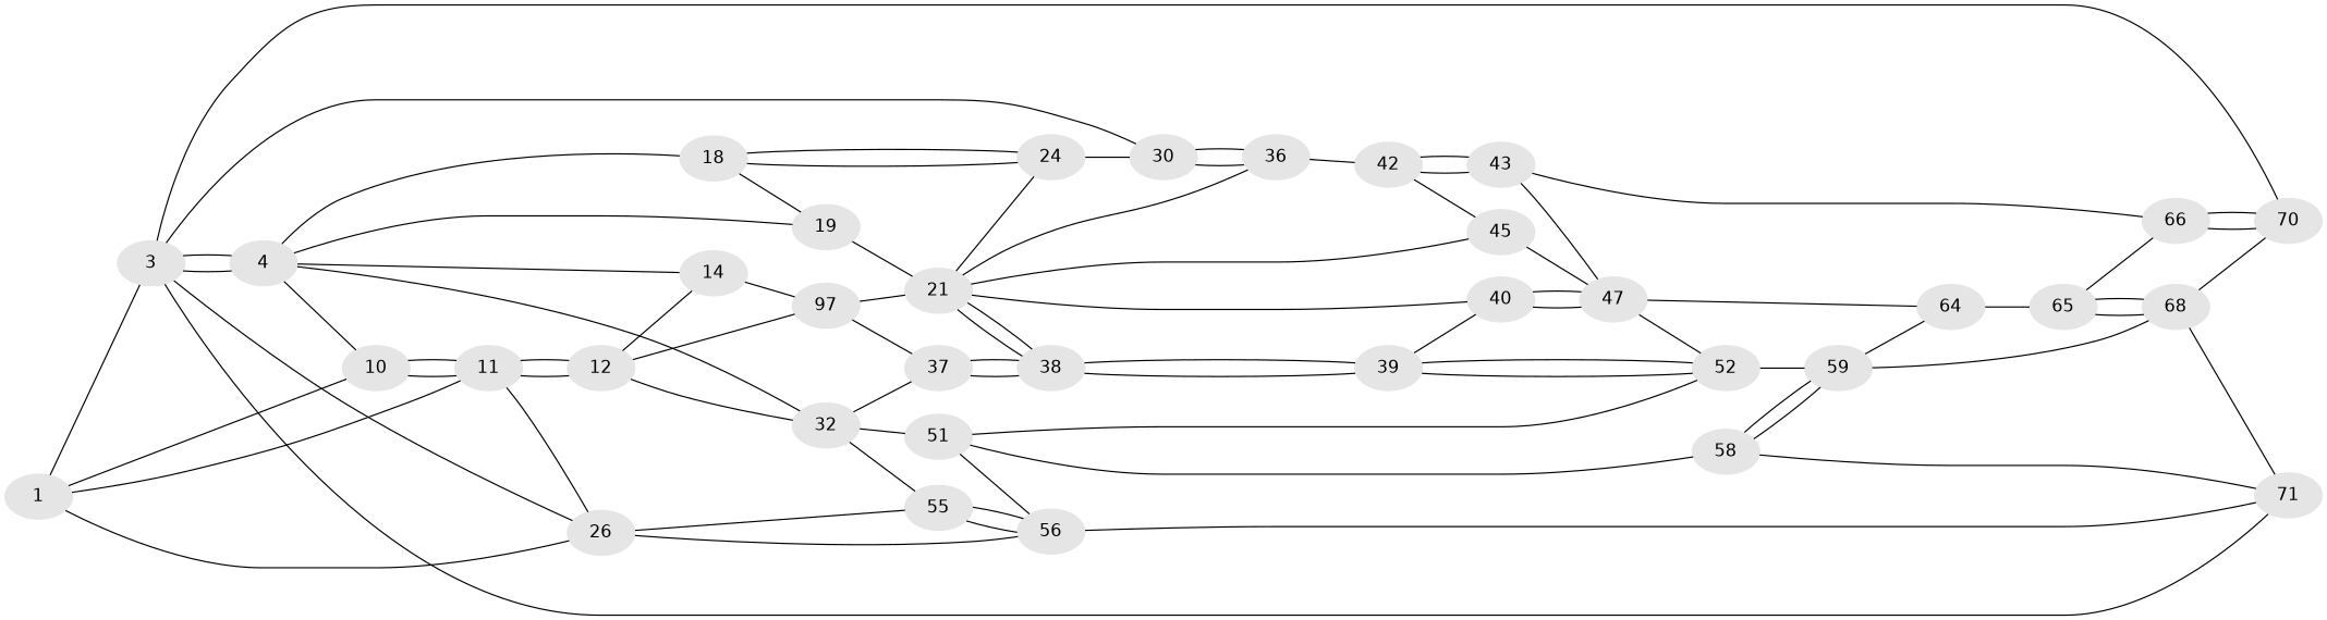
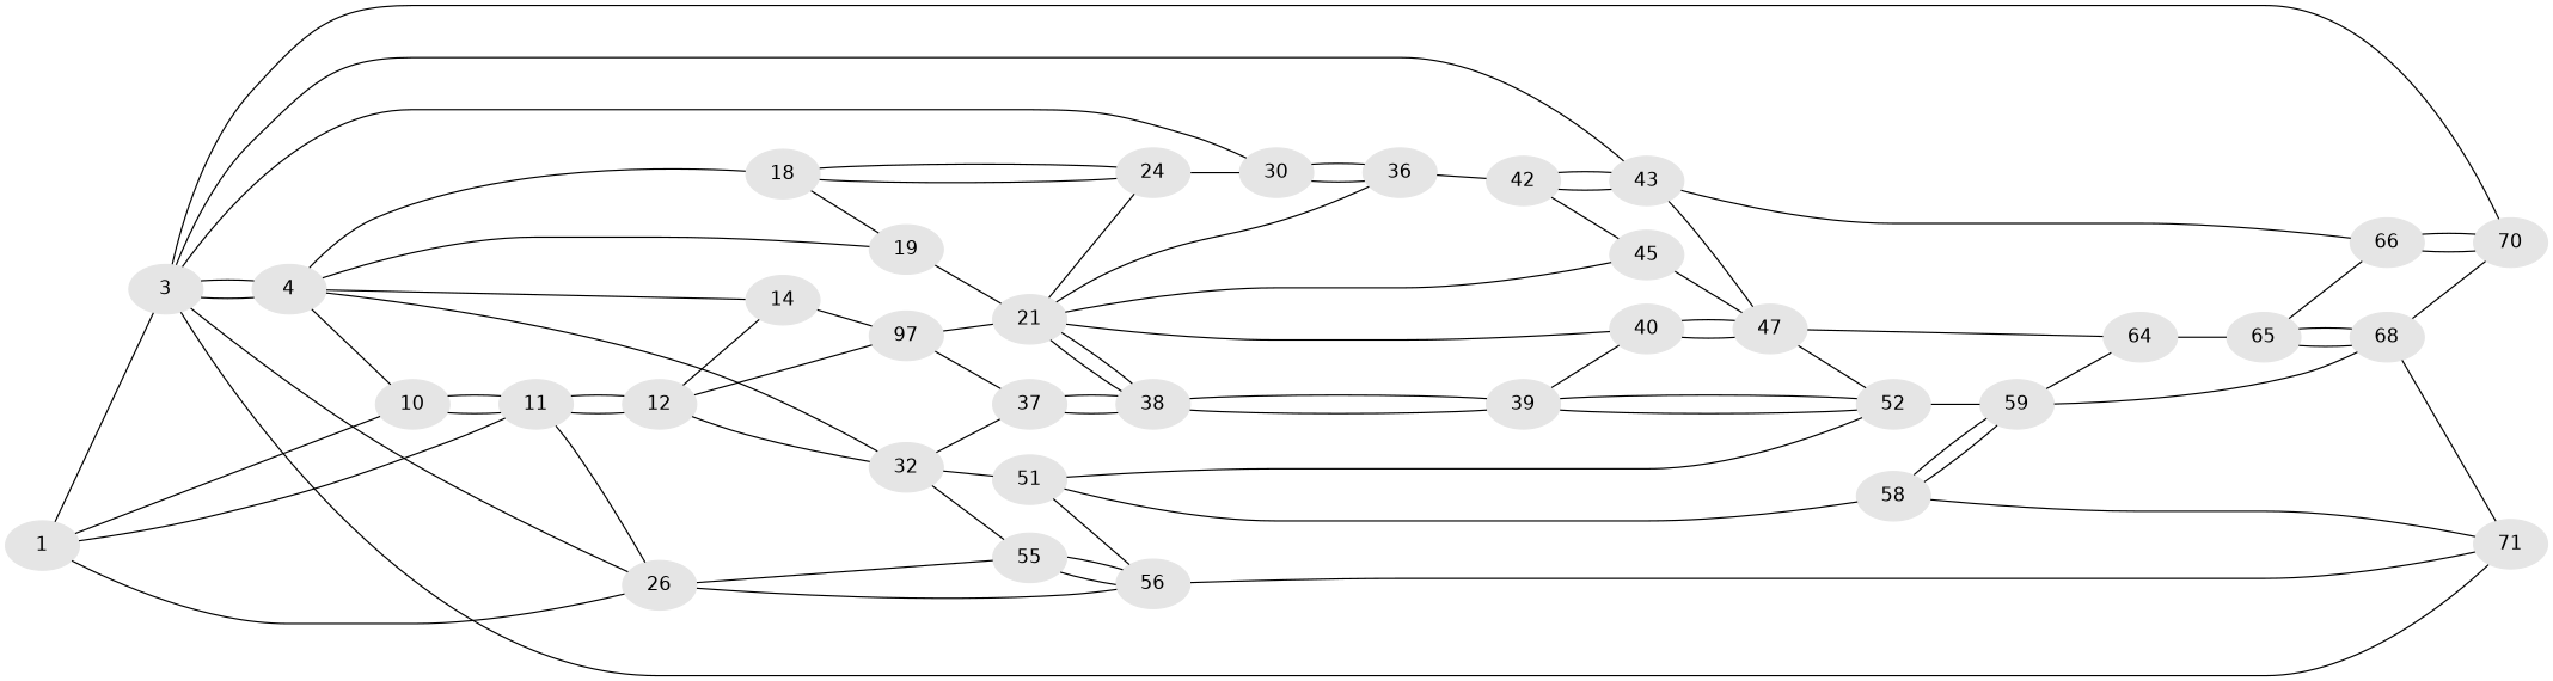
  graph {
    fontname="DejaVu Sans"
    rankdir=LR
    node [color=gray90 fontname="DejaVu Sans" style=filled]
    edge [fontname="DejaVu Sans"]
    1 [super="+2+8"]
    3 [super="+44"]
    10
    11 [super="+25"]
    26 [super="+27"]
    4 [super="+5"]
    30 [super="+31"]
    43 [super="+63"]
    70
    71 [super="+72"]
    12 [super="+13"]
    55
    56 [super="+61"]
    14 [super="+15"]
    18
    19
    32 [super="+50+33"]
    36 [super="+41"]
    47 [super="+48+54"]
    66
    n21 [label=97 super="+20"]
    24
    21 [super="+22"]
    37
    51 [super="+57"]
    38
    40
    45 [super="+46"]
    42
    39
    52 [super="+53"]
    58
    59 [super="+67"]
    64
    65
    68 [super="+69"]
    1 -- 3 [weight=2]
    1 -- 10
    1 -- 11
    1 -- 26 [weight=2]
    3 -- 26
    3 -- 4
    3 -- 4
    3 -- 30
+   3 -- 43
    3 -- 70
    3 -- 71
    10 -- 11
    10 -- 11
    11 -- 26
    11 -- 12
    11 -- 12
    26 -- 55
    26 -- 56
    4 -- 10
    4 -- 14 [weight=2]
    4 -- 18
    4 -- 19
    4 -- 32
    30 -- 36 [weight=2]
    30 -- 36
    43 -- 47
    43 -- 66
    12 -- 14
    12 -- 32
    12 -- n21
    55 -- 56
    55 -- 56
    56 -- 71
    14 -- n21
    18 -- 19
    18 -- 24
    18 -- 24
    19 -- 21
    32 -- 55
    32 -- 37
    32 -- 51
    36 -- 42
    47 -- 52
    47 -- 64
    66 -- 70
    66 -- 70
    n21 -- 21
    n21 -- 37
    24 -- 30
    21 -- 36
    21 -- 24
    21 -- 38
    21 -- 38
    21 -- 40
    21 -- 45
    37 -- 38
    37 -- 38
    51 -- 56
    51 -- 52
    51 -- 58
    38 -- 39
    38 -- 39
    40 -- 47
    40 -- 47
    45 -- 47
    42 -- 43
    42 -- 43
    42 -- 45
    39 -- 40
    39 -- 52
    39 -- 52
    52 -- 59
    58 -- 71
    58 -- 59
    58 -- 59
    59 -- 64
    59 -- 68
    64 -- 65
    65 -- 66
    65 -- 68
    65 -- 68
    68 -- 70
    68 -- 71
  }
